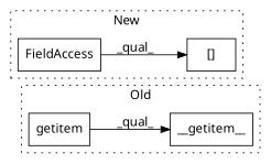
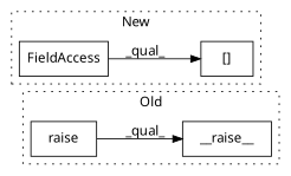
  digraph {
    fontname="Noto Sans"
    rankdir=LR
    node [a=32 fontname="Noto Sans" l="12,1" shape=box]
    edge [fontname="Noto Sans"]
-   n1 [label=__getitem__ s="8436,8453"]
-   n2 [l=7 label=getitem s=8428]
+   n1 [label=__raise__ s="8436,8453"]
+   n2 [l=7 label=raise s=8428]
    n3 [a=2 label="[]" s="8277,8294"]
    n4 [a=22 l=11 label=FieldAccess s=8277]
    subgraph cluster_1 {
      label=Old
      style=dotted
      n1
      n2
    }
    subgraph cluster_2 {
      label=New
      style=dotted
      n3
      n4
    }
    n2 -> n1 [label=_qual_]
    n4 -> n3 [label=_qual_]
  }
